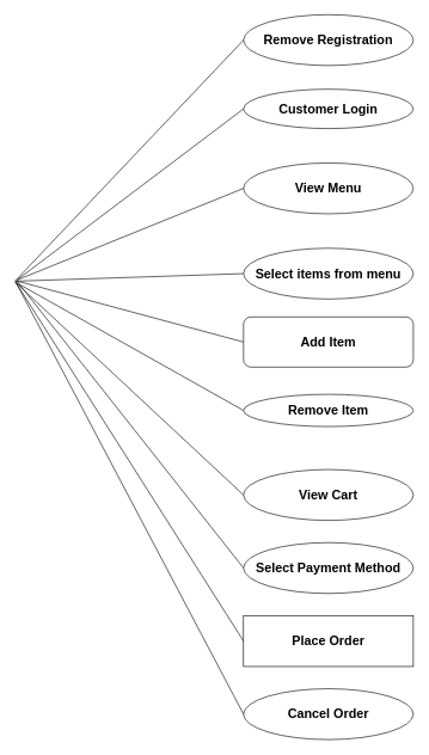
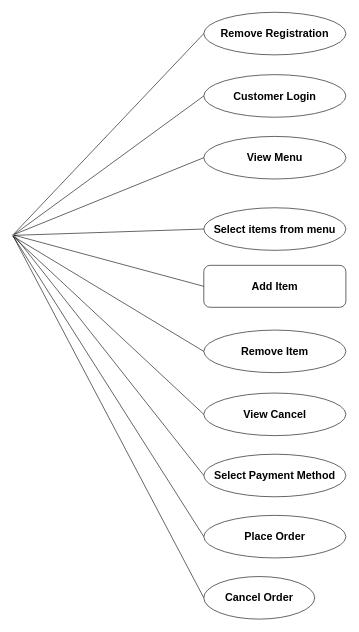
  <mxCell id="0" />
  <mxCell id="1" parent="0" />
  <mxCell id="2" value="&lt;font style=&quot;font-size: 18px&quot;&gt;&lt;b&gt;Remove Registration&lt;/b&gt;&lt;/font&gt;" style="ellipse;whiteSpace=wrap;html=1;" parent="1" vertex="1"><mxGeometry x="339" y="20" width="237" height="71" as="geometry" /></mxCell>
  <mxCell id="3" value="" style="endArrow=none;html=1;entryX=0;entryY=0.5;entryDx=0;entryDy=0;" parent="1" target="2" edge="1"><mxGeometry width="50" height="50" relative="1" as="geometry"><mxPoint x="22" y="390" as="sourcePoint" /><mxPoint x="314" y="90" as="targetPoint" /></mxGeometry></mxCell>
- <mxCell id="4" value="&lt;b&gt;&lt;font style=&quot;font-size: 18px&quot;&gt;Customer Login&lt;/font&gt;&lt;/b&gt;" style="ellipse;whiteSpace=wrap;html=1;" parent="1" vertex="1"><mxGeometry x="339" y="124" width="237" height="55" as="geometry" /></mxCell>
+ <mxCell id="4" value="&lt;b&gt;&lt;font style=&quot;font-size: 18px&quot;&gt;Customer Login&lt;/font&gt;&lt;/b&gt;" style="ellipse;whiteSpace=wrap;html=1;" parent="1" vertex="1"><mxGeometry x="339" y="124" width="237" height="71" as="geometry" /></mxCell>
  <mxCell id="5" value="" style="endArrow=none;html=1;entryX=0;entryY=0.5;entryDx=0;entryDy=0;" parent="1" target="4" edge="1"><mxGeometry width="50" height="50" relative="1" as="geometry"><mxPoint x="22" y="391" as="sourcePoint" /><mxPoint x="289" y="503" as="targetPoint" /></mxGeometry></mxCell>
  <mxCell id="6" value="&lt;span style=&quot;font-size: 18px&quot;&gt;&lt;b&gt;View Menu&lt;/b&gt;&lt;/span&gt;" style="ellipse;whiteSpace=wrap;html=1;" parent="1" vertex="1"><mxGeometry x="339" y="227" width="237" height="71" as="geometry" /></mxCell>
  <mxCell id="7" value="" style="endArrow=none;html=1;entryX=0;entryY=0.5;entryDx=0;entryDy=0;" parent="1" target="6" edge="1"><mxGeometry width="50" height="50" relative="1" as="geometry"><mxPoint x="24" y="390" as="sourcePoint" /><mxPoint x="289" y="503" as="targetPoint" /></mxGeometry></mxCell>
  <mxCell id="8" value="&lt;span style=&quot;font-size: 18px&quot;&gt;&lt;b&gt;Select items from menu&lt;/b&gt;&lt;/span&gt;" style="ellipse;whiteSpace=wrap;html=1;" parent="1" vertex="1"><mxGeometry x="339" y="346" width="237" height="71" as="geometry" /></mxCell>
  <mxCell id="9" value="" style="endArrow=none;html=1;entryX=0;entryY=0.5;entryDx=0;entryDy=0;" parent="1" target="8" edge="1"><mxGeometry width="50" height="50" relative="1" as="geometry"><mxPoint x="22" y="392" as="sourcePoint" /><mxPoint x="289" y="503" as="targetPoint" /></mxGeometry></mxCell>
  <mxCell id="10" value="&lt;span style=&quot;font-size: 18px&quot;&gt;&lt;b&gt;Add Item&lt;/b&gt;&lt;/span&gt;" style="whiteSpace=wrap;html=1;rounded=1;" parent="1" vertex="1"><mxGeometry x="339" y="442" width="237" height="70" as="geometry" /></mxCell>
  <mxCell id="11" value="" style="endArrow=none;html=1;entryX=0;entryY=0.5;entryDx=0;entryDy=0;" parent="1" target="10" edge="1"><mxGeometry width="50" height="50" relative="1" as="geometry"><mxPoint x="20" y="391" as="sourcePoint" /><mxPoint x="289" y="503" as="targetPoint" /></mxGeometry></mxCell>
- <mxCell id="12" value="&lt;span style=&quot;font-size: 18px&quot;&gt;&lt;b&gt;Remove Item&lt;/b&gt;&lt;/span&gt;" style="ellipse;whiteSpace=wrap;html=1;" parent="1" vertex="1"><mxGeometry x="339" y="550" width="237" height="45" as="geometry" /></mxCell>
+ <mxCell id="12" value="&lt;span style=&quot;font-size: 18px&quot;&gt;&lt;b&gt;Remove Item&lt;/b&gt;&lt;/span&gt;" style="ellipse;whiteSpace=wrap;html=1;" parent="1" vertex="1"><mxGeometry x="339" y="550" width="237" height="71" as="geometry" /></mxCell>
  <mxCell id="13" value="" style="endArrow=none;html=1;entryX=0;entryY=0.5;entryDx=0;entryDy=0;" parent="1" target="12" edge="1"><mxGeometry width="50" height="50" relative="1" as="geometry"><mxPoint x="20" y="393" as="sourcePoint" /><mxPoint x="244" y="533" as="targetPoint" /></mxGeometry></mxCell>
- <mxCell id="14" value="&lt;span style=&quot;font-size: 18px&quot;&gt;&lt;b&gt;View Cart&lt;/b&gt;&lt;/span&gt;" style="ellipse;whiteSpace=wrap;html=1;" parent="1" vertex="1"><mxGeometry x="339" y="655" width="237" height="71" as="geometry" /></mxCell>
+ <mxCell id="14" value="&lt;span style=&quot;font-size: 18px&quot;&gt;&lt;b&gt;View Cancel&lt;/b&gt;&lt;/span&gt;" style="ellipse;whiteSpace=wrap;html=1;" parent="1" vertex="1"><mxGeometry x="339" y="655" width="237" height="71" as="geometry" /></mxCell>
  <mxCell id="15" value="" style="endArrow=none;html=1;entryX=0;entryY=0.5;entryDx=0;entryDy=0;" parent="1" target="14" edge="1"><mxGeometry width="50" height="50" relative="1" as="geometry"><mxPoint x="20" y="393" as="sourcePoint" /><mxPoint x="289" y="503" as="targetPoint" /></mxGeometry></mxCell>
  <mxCell id="16" value="&lt;span style=&quot;font-size: 18px&quot;&gt;&lt;b&gt;Select Payment Method&lt;/b&gt;&lt;/span&gt;" style="ellipse;whiteSpace=wrap;html=1;" parent="1" vertex="1"><mxGeometry x="339" y="757" width="237" height="71" as="geometry" /></mxCell>
  <mxCell id="17" value="" style="endArrow=none;html=1;entryX=0;entryY=0.5;entryDx=0;entryDy=0;" parent="1" target="16" edge="1"><mxGeometry width="50" height="50" relative="1" as="geometry"><mxPoint x="22" y="391" as="sourcePoint" /><mxPoint x="289" y="503" as="targetPoint" /></mxGeometry></mxCell>
- <mxCell id="18" value="&lt;span style=&quot;font-size: 18px&quot;&gt;&lt;b&gt;Place Order&lt;/b&gt;&lt;/span&gt;" style="whiteSpace=wrap;html=1;rounded=0;" parent="1" vertex="1"><mxGeometry x="339" y="859" width="237" height="71" as="geometry" /></mxCell>
+ <mxCell id="18" value="&lt;span style=&quot;font-size: 18px&quot;&gt;&lt;b&gt;Place Order&lt;/b&gt;&lt;/span&gt;" style="ellipse;whiteSpace=wrap;html=1;" parent="1" vertex="1"><mxGeometry x="339" y="859" width="237" height="71" as="geometry" /></mxCell>
  <mxCell id="19" value="" style="endArrow=none;html=1;entryX=0;entryY=0.5;entryDx=0;entryDy=0;" parent="1" target="18" edge="1"><mxGeometry width="50" height="50" relative="1" as="geometry"><mxPoint x="22" y="395" as="sourcePoint" /><mxPoint x="289" y="503" as="targetPoint" /></mxGeometry></mxCell>
- <mxCell id="20" value="&lt;span style=&quot;font-size: 18px&quot;&gt;&lt;b&gt;Cancel Order&lt;/b&gt;&lt;/span&gt;" style="ellipse;whiteSpace=wrap;html=1;" vertex="1" parent="1"><mxGeometry x="339" y="961" width="237" height="71" as="geometry" /></mxCell>
+ <mxCell id="20" value="&lt;span style=&quot;font-size: 18px&quot;&gt;&lt;b&gt;Cancel Order&lt;/b&gt;&lt;/span&gt;" style="ellipse;whiteSpace=wrap;html=1;" vertex="1" parent="1"><mxGeometry x="339" y="961" width="185" height="71" as="geometry" /></mxCell>
  <mxCell id="21" value="" style="endArrow=none;html=1;entryX=0;entryY=0.5;entryDx=0;entryDy=0;" edge="1" parent="1" target="20"><mxGeometry width="50" height="50" relative="1" as="geometry"><mxPoint x="21" y="393" as="sourcePoint" /><mxPoint x="313" y="528" as="targetPoint" /></mxGeometry></mxCell>
